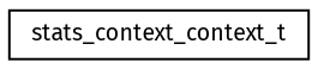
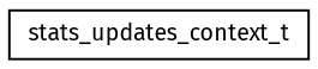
  digraph {
    rankdir=LR
    fontname="Fira Sans"
-   n1 [color=black fillcolor=white fontname="Fira Sans" fontsize=10 height=0.2 label=stats_context_context_t shape=record style=filled width=0.4]
+   n1 [color=black fillcolor=white fontname="Fira Sans" fontsize=10 height=0.2 label=stats_updates_context_t shape=record style=filled width=0.4]
  }
